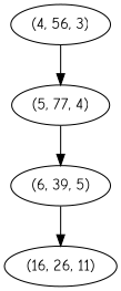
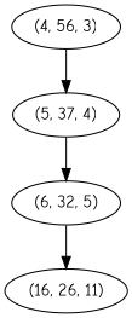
  digraph {
    fontname="Comic Neue"
    node [fontname="Comic Neue"]
    edge [fontname="Comic Neue"]
    n1 [label="(4, 56, 3)"]
-   "(5, 37, 4)" [label="(5, 77, 4)"]
-   "(6, 32, 5)" [label="(6, 39, 5)"]
+   "(5, 37, 4)"
+   "(6, 32, 5)"
    "(16, 26, 11)"
    n1 -> "(5, 37, 4)"
    "(5, 37, 4)" -> "(6, 32, 5)"
    "(6, 32, 5)" -> "(16, 26, 11)"
  }
